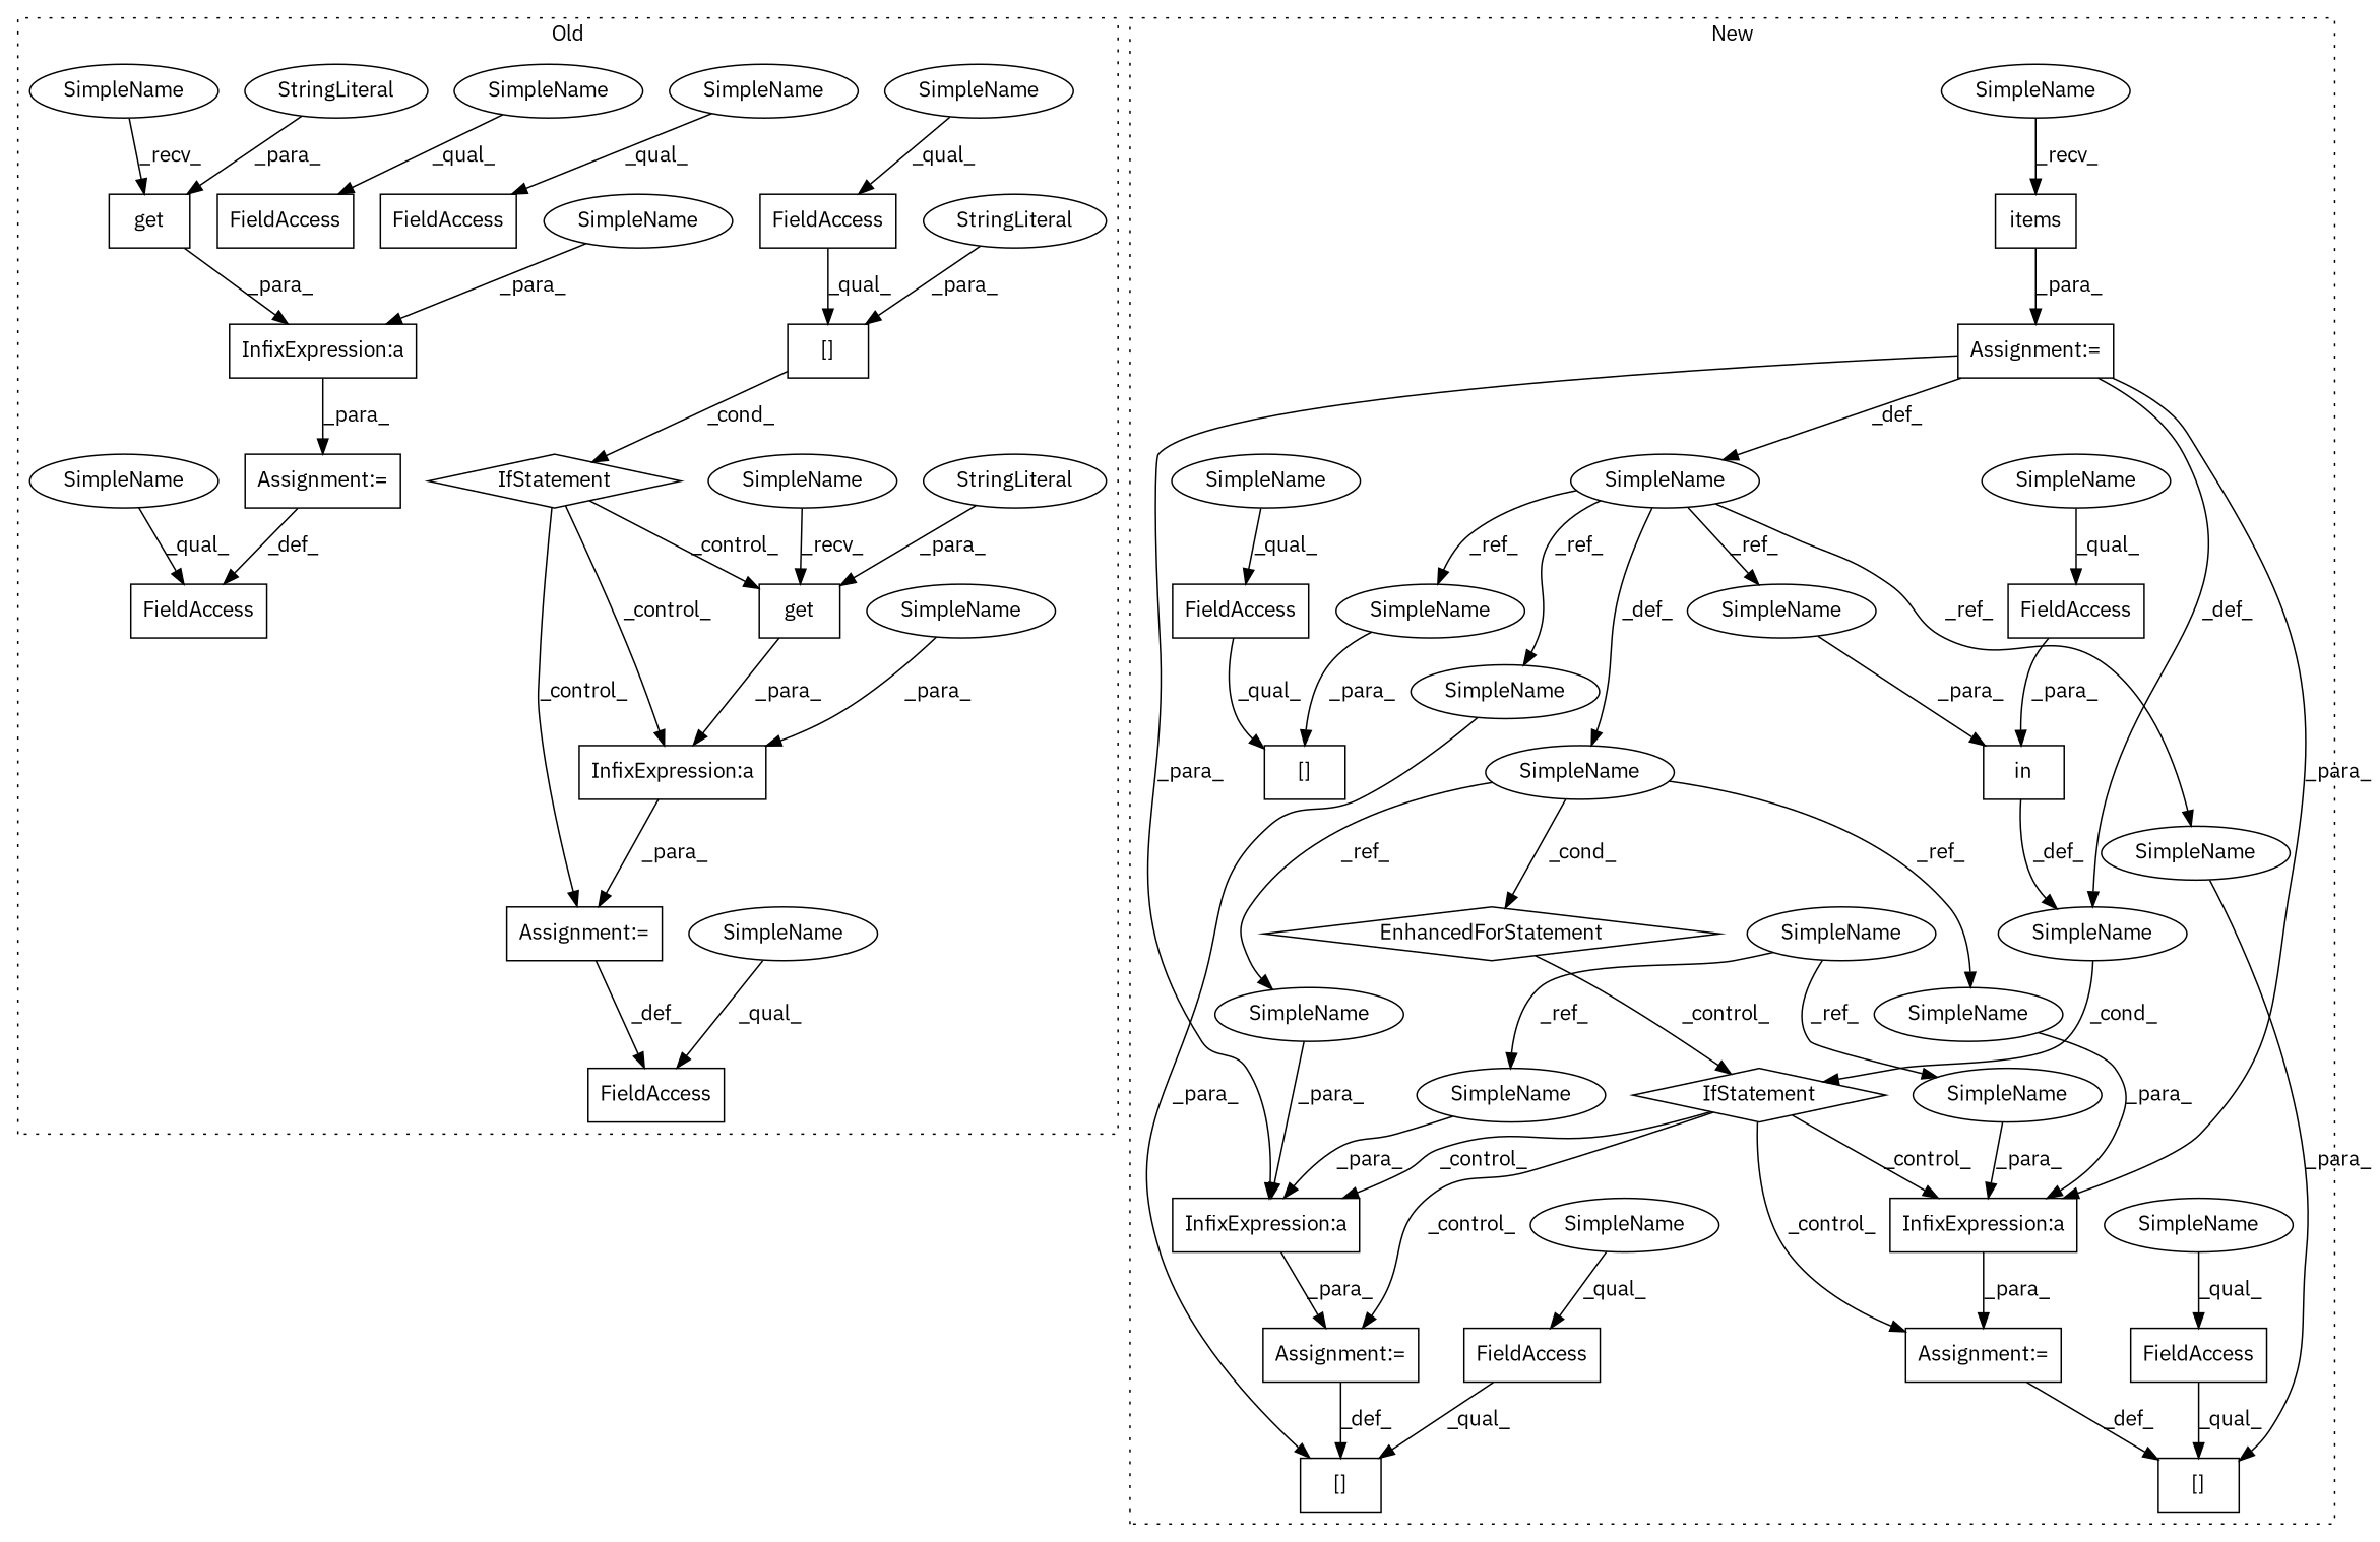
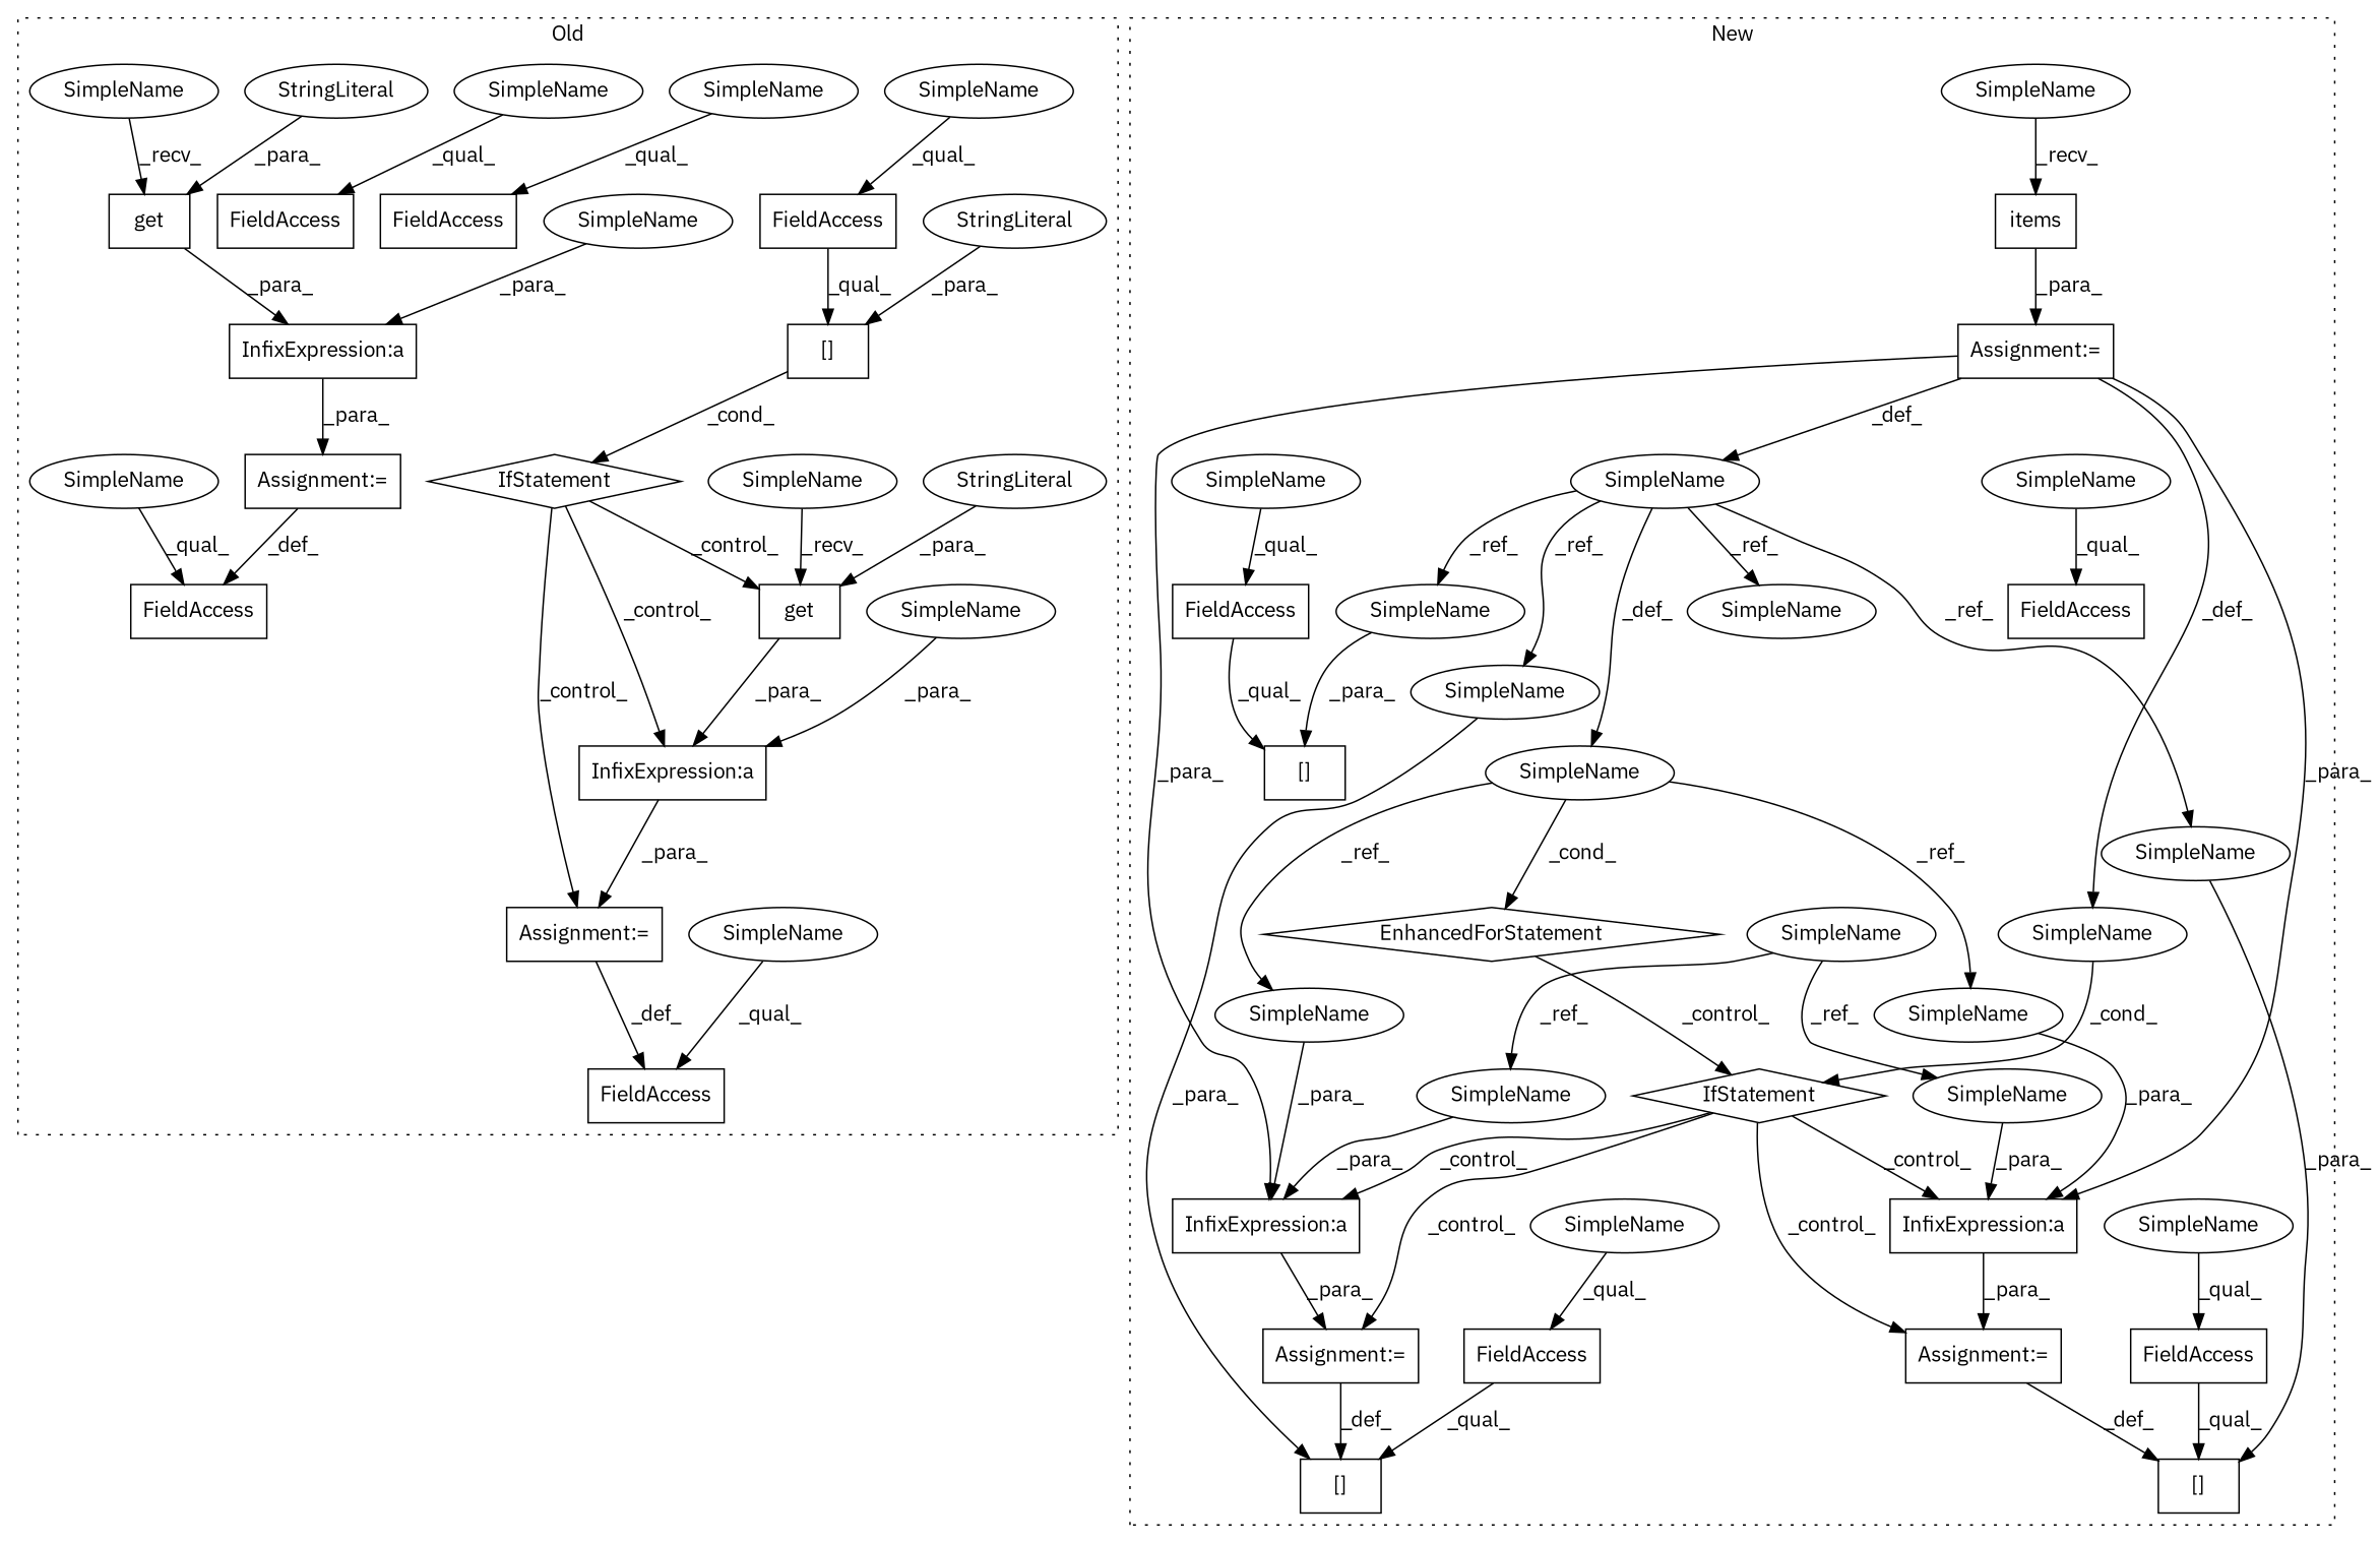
  digraph {
    fontname="IBM Plex Sans"
    node [a=42 fontname="IBM Plex Sans" l=4 s=7052 shape=ellipse]
    edge [fontname="IBM Plex Sans"]
    n1 [a=32 l="4,1" label=get s="7077,7095" shape=box]
    n2 [a=7 l=2 label="Assignment:=" s=7069 shape=box]
    n3 [a=45 l=10 label=StringLiteral s=7081]
    n4 [a=27 l=3 label="InfixExpression:a" s=7096 shape=box]
    n5 [a=2 l="12,1" label="[]" s="7014,7041" shape=box]
    n6 [a=32 l="4,1" label=get s="6975,6989" shape=box]
    n7 [a=27 l=3 label="InfixExpression:a" s=6990 shape=box]
    n8 [a=22 l=17 label=FieldAccess shape=box]
    n9 [a=22 l=13 label=FieldAccess s=6954 shape=box]
    n10 [a=22 l=11 label=FieldAccess s=7014 shape=box]
    n11 [a=22 l=13 label=FieldAccess s=6954 shape=box]
    n12 [a=22 l=17 label=FieldAccess shape=box]
    n13 [a=25 l="4,2" label=IfStatement s="7010,7042" shape=diamond]
    n14 [a=45 l=6 label=StringLiteral s=6979]
    n15 [a=45 l=15 label=StringLiteral s=7026]
    n16 [a=7 l=2 label="Assignment:=" s=6967 shape=box]
    n17 [label=SimpleName s=7072]
    n18 [label=SimpleName s=6970]
    n19 [label=SimpleName]
    n20 [label=SimpleName s=7014]
    n21 [label=SimpleName]
    n22 [label=SimpleName s=6954]
    n23 [label=SimpleName s=6954]
    n24 [l=10 label=SimpleName s=6993]
    n25 [l=10 label=SimpleName s=7099]
    n26 [a=32 l=7 label=items s=6388 shape=box]
    n27 [a=7 l="63,2" label="Assignment:=" s="6312,6395" shape=box]
    n28 [a=70 l="63,2" label=EnhancedForStatement s="6312,6395" shape=diamond]
    n29 [a=7 l=1 label="Assignment:=" s=6515 shape=box]
    n30 [a=2 l="12,1" label="[]" s="6501,6514" shape=box]
    n31 [l=1 label=SimpleName s=6379]
    n32 [a=22 l=11 label=FieldAccess s=6501 shape=box]
    n33 [a=27 l=3 label="InfixExpression:a" s=6518 shape=box]
    n34 [a=27 l=3 label="InfixExpression:a" s=6461 shape=box]
    n35 [a=2 l="12,1" label="[]" s="6443,6456" shape=box]
    n36 [a=2 l="12,1" label="[]" s="6443,6456" shape=box]
-   n37 [a=105 l=16 label=in s=6415 shape=box]
    n38 [a=22 l=11 label=FieldAccess s=6443 shape=box]
    n39 [a=22 l=11 label=FieldAccess s=6443 shape=box]
    n40 [a=22 l=11 label=FieldAccess s=6420 shape=box]
    n41 [l=10 label=SimpleName s=6250]
    n42 [a=25 l="10,2" label=IfStatement s="6405,6431" shape=diamond]
    n43 [label=SimpleName l="" s=""]
    n44 [l=1 label=SimpleName s=6369]
    n45 [a=7 l=2 label="Assignment:=" s=6457 shape=box]
    n46 [l=1 label=SimpleName s=6460]
    n47 [l=1 label=SimpleName s=6517]
    n48 [l=10 label=SimpleName s=6464]
    n49 [l=10 label=SimpleName s=6521]
    n50 [label=SimpleName s=6383]
    n51 [label=SimpleName s=6443]
    n52 [label=SimpleName s=6443]
    n53 [label=SimpleName s=6501]
    n54 [label=SimpleName s=6420]
    n55 [l=1 label=SimpleName s=6513]
    n56 [l=1 label=SimpleName s=6455]
    n57 [l=1 label=SimpleName s=6415]
    n58 [l=1 label=SimpleName s=6455]
    subgraph cluster_1 {
      label=Old
      style=dotted
      n1
      n2
      n3
      n4
      n5
      n6
      n7
      n8
      n9
      n10
      n11
      n12
      n13
      n14
      n15
      n16
      n17
      n18
      n19
      n20
      n21
      n22
      n23
      n24
      n25
    }
    subgraph cluster_2 {
      label=New
      style=dotted
      n26
      n27
      n28
      n29
      n30
      n31
      n32
      n33
      n34
      n35
      n36
-     n37
      n38
      n39
      n40
      n41
      n42
      n43
      n44
      n45
      n46
      n47
      n48
      n49
      n50
      n51
      n52
      n53
      n54
      n55
      n56
      n57
      n58
    }
    n1 -> n4 [label=_para_]
    n2 -> n8 [label=_def_]
    n3 -> n1 [label=_para_]
    n4 -> n2 [label=_para_]
    n5 -> n13 [label=_cond_]
    n6 -> n7 [label=_para_]
    n7 -> n16 [label=_para_]
    n10 -> n5 [label=_qual_]
    n13 -> n1 [label=_control_]
    n13 -> n2 [label=_control_]
    n13 -> n4 [label=_control_]
    n14 -> n6 [label=_para_]
    n15 -> n5 [label=_para_]
    n16 -> n9 [label=_def_]
    n17 -> n1 [label=_recv_]
    n18 -> n6 [label=_recv_]
    n19 -> n8 [label=_qual_]
    n20 -> n10 [label=_qual_]
    n21 -> n12 [label=_qual_]
    n22 -> n11 [label=_qual_]
    n23 -> n9 [label=_qual_]
    n24 -> n7 [label=_para_]
    n25 -> n4 [label=_para_]
    n26 -> n27 [label=_para_]
    n27 -> n33 [label=_para_]
    n27 -> n34 [label=_para_]
    n27 -> n43 [label=_def_]
    n27 -> n44 [label=_def_]
    n28 -> n42 [label=_control_]
    n29 -> n30 [label=_def_]
    n31 -> n28 [label=_cond_]
    n31 -> n46 [label=_ref_]
    n31 -> n47 [label=_ref_]
    n32 -> n30 [label=_qual_]
    n33 -> n29 [label=_para_]
    n34 -> n45 [label=_para_]
-   n37 -> n43 [label=_def_]
    n38 -> n36 [label=_qual_]
    n39 -> n35 [label=_qual_]
-   n40 -> n37 [label=_para_]
    n41 -> n48 [label=_ref_]
    n41 -> n49 [label=_ref_]
    n42 -> n29 [label=_control_]
    n42 -> n33 [label=_control_]
    n42 -> n34 [label=_control_]
    n42 -> n45 [label=_control_]
    n43 -> n42 [label=_cond_]
    n44 -> n31 [label=_def_]
    n44 -> n55 [label=_ref_]
    n44 -> n56 [label=_ref_]
    n44 -> n57 [label=_ref_]
    n44 -> n58 [label=_ref_]
    n45 -> n36 [label=_def_]
    n46 -> n34 [label=_para_]
    n47 -> n33 [label=_para_]
    n48 -> n34 [label=_para_]
    n49 -> n33 [label=_para_]
    n50 -> n26 [label=_recv_]
    n51 -> n39 [label=_qual_]
    n52 -> n38 [label=_qual_]
    n53 -> n32 [label=_qual_]
    n54 -> n40 [label=_qual_]
    n55 -> n30 [label=_para_]
    n56 -> n35 [label=_para_]
-   n57 -> n37 [label=_para_]
    n58 -> n36 [label=_para_]
  }
